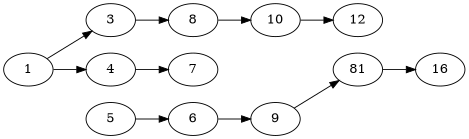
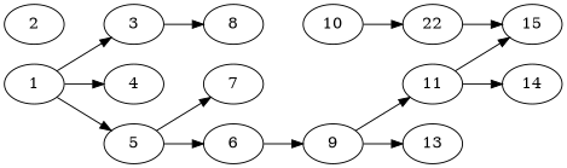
  digraph {
    rankdir=LR
    node [alpha=0.11]
    1 [expect_size=1021136484201136128]
    3 [alpha=0.09 expect_size=14064983344152576]
    4 [alpha=0.09 expect_size=31683035593399]
    5 [alpha=0.08 expect_size=82208999377473]
    8 [expect_size=589956940172726]
    7 [alpha=0.20 expect_size=13366522340704256]
    6 [expect_size=58259689253563]
    10 [alpha=0.02 expect_size=762915858663261]
    9 [alpha=0.13 expect_size=2833127943440433152]
-   12 [alpha=0.05 expect_size=510743932605345]
-   11 [alpha=0.02 expect_size=29459180683264000 label=81]
-   14 [alpha=0.04 expect_size=44626133017161 label=16]
+   2 [alpha=0.15 expect_size=13511490721098418]
+   12 [alpha=0.05 expect_size=510743932605345 label=22]
+   11 [alpha=0.02 expect_size=29459180683264000]
+   13 [alpha=0.18 expect_size=2411691245568000000]
+   14 [alpha=0.04 expect_size=44626133017161]
+   15 [alpha=0.07 expect_size=353531106164736000]
    1 -> 3
    1 -> 4
+   1 -> 5
    3 -> 8
-   4 -> 7
+   5 -> 7
    5 -> 6
-   8 -> 10
    6 -> 9
    10 -> 12
    9 -> 11
+   9 -> 13
+   12 -> 15
    11 -> 14
+   11 -> 15
  }
